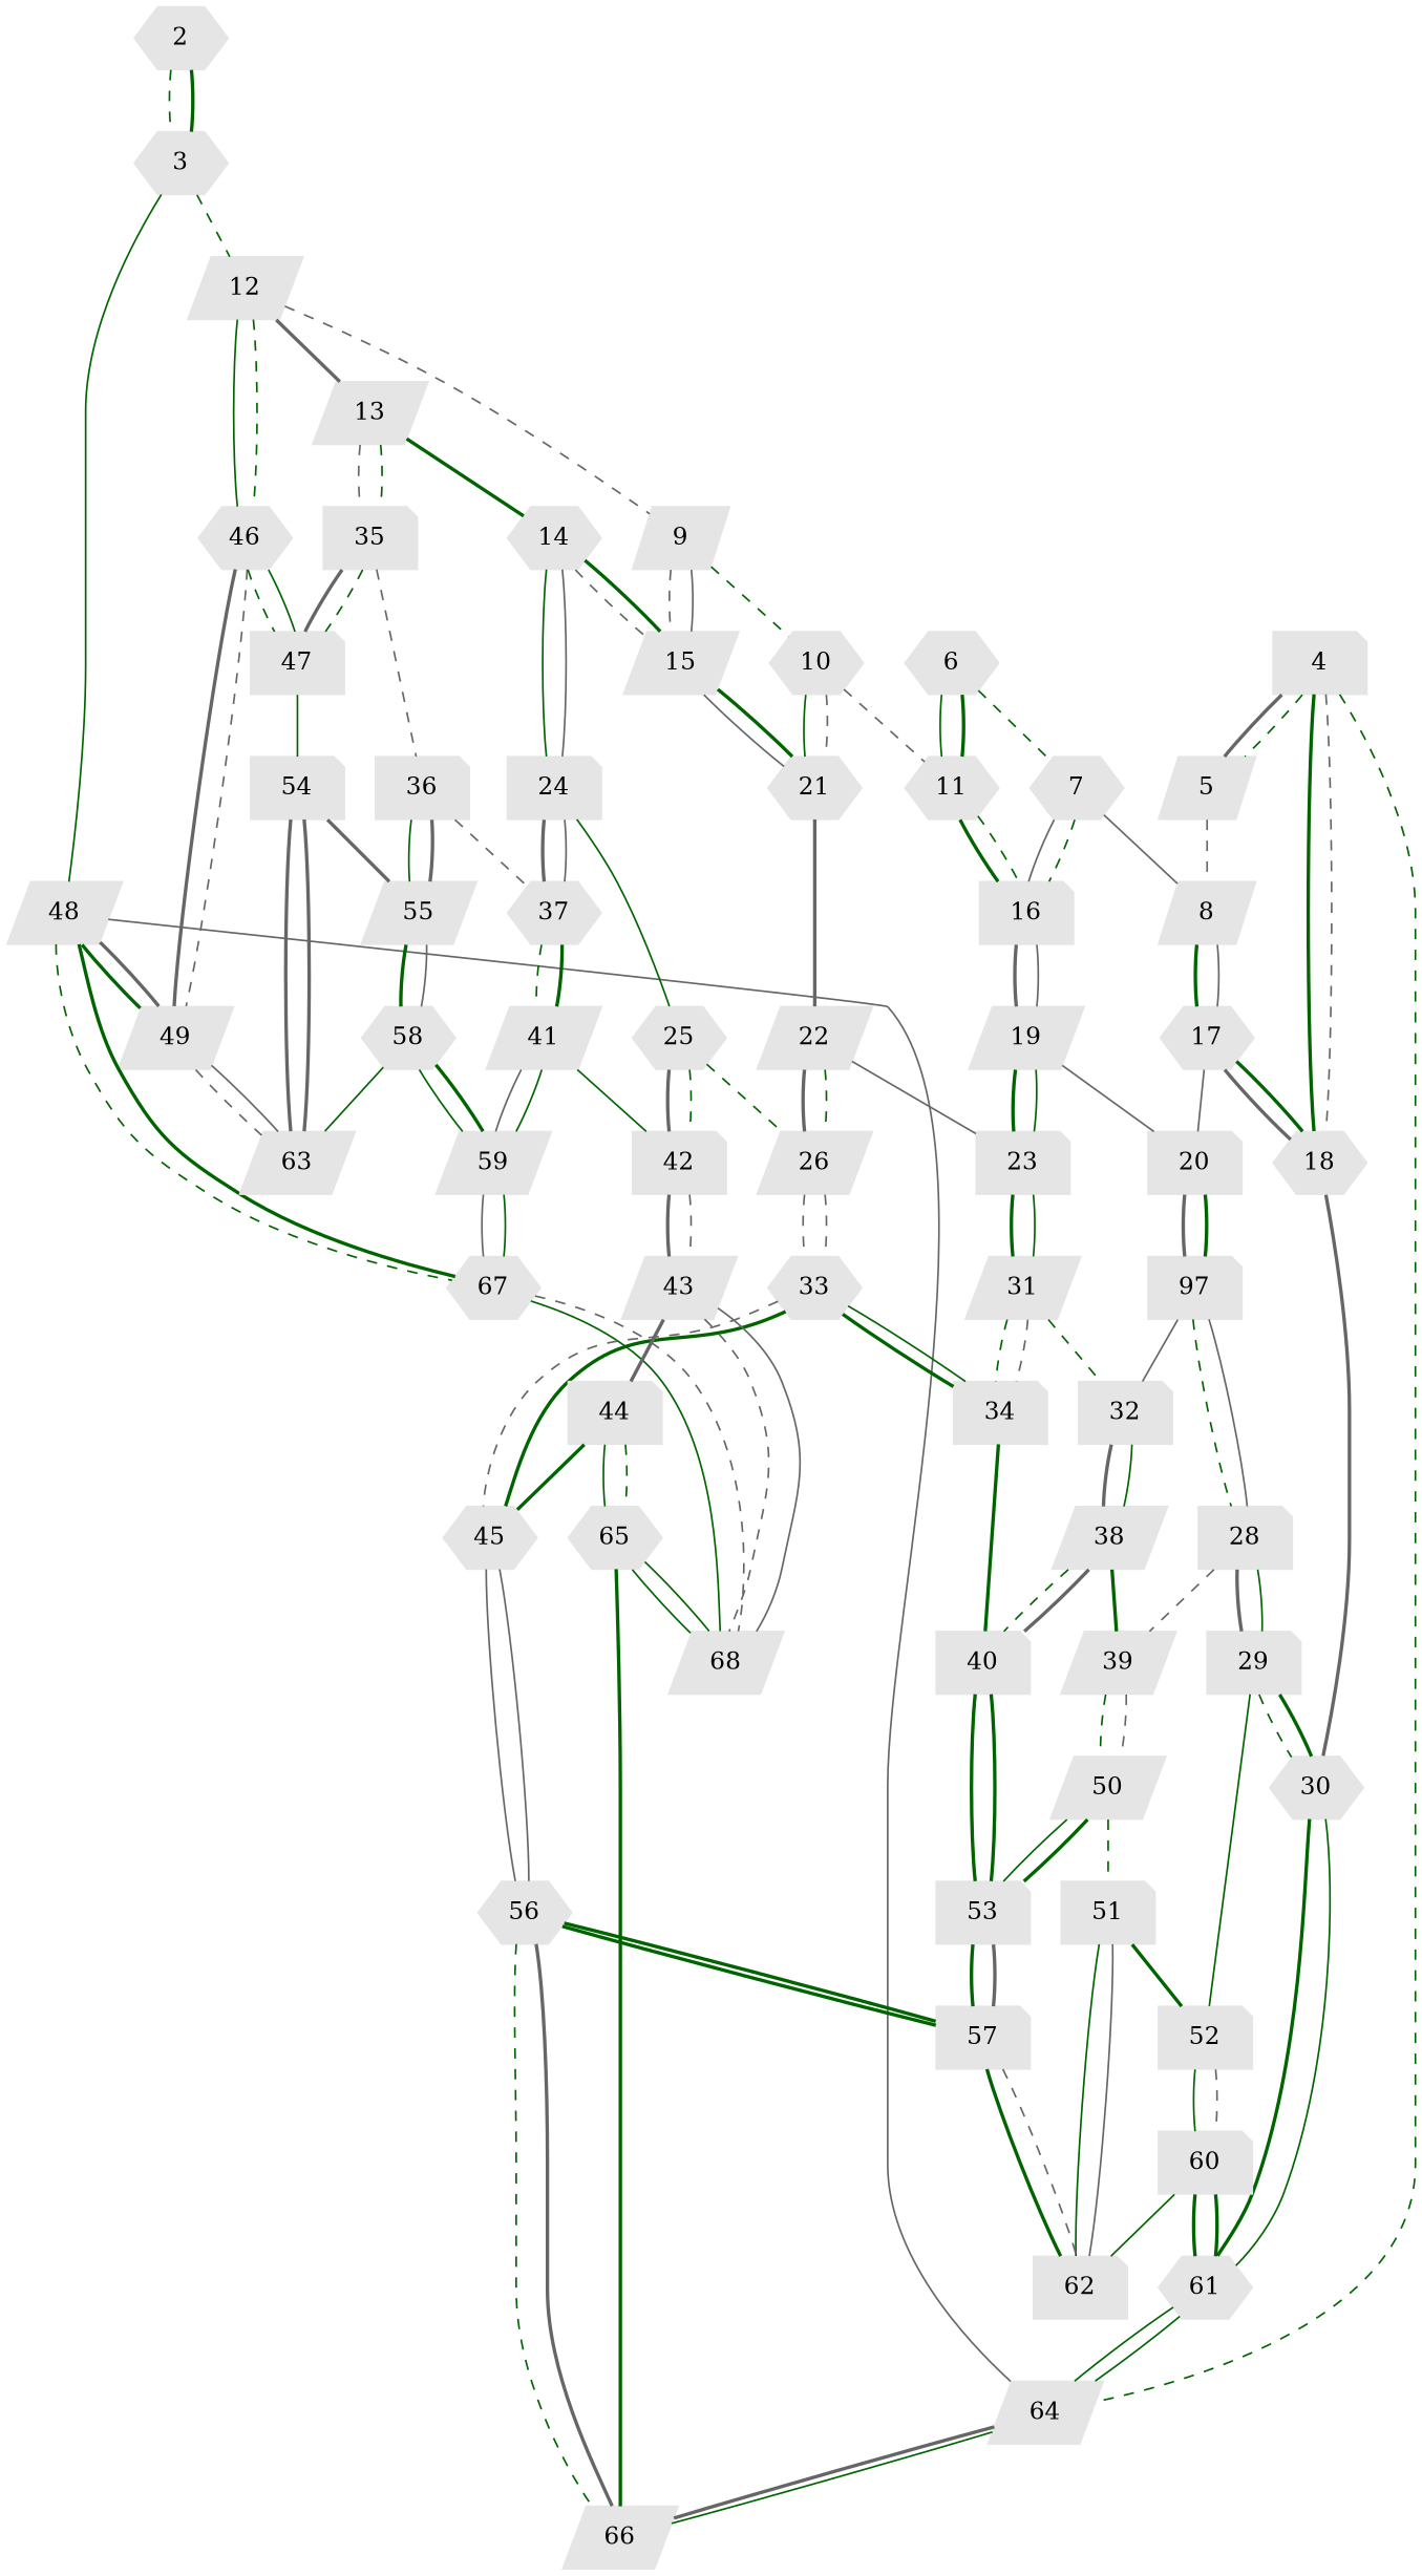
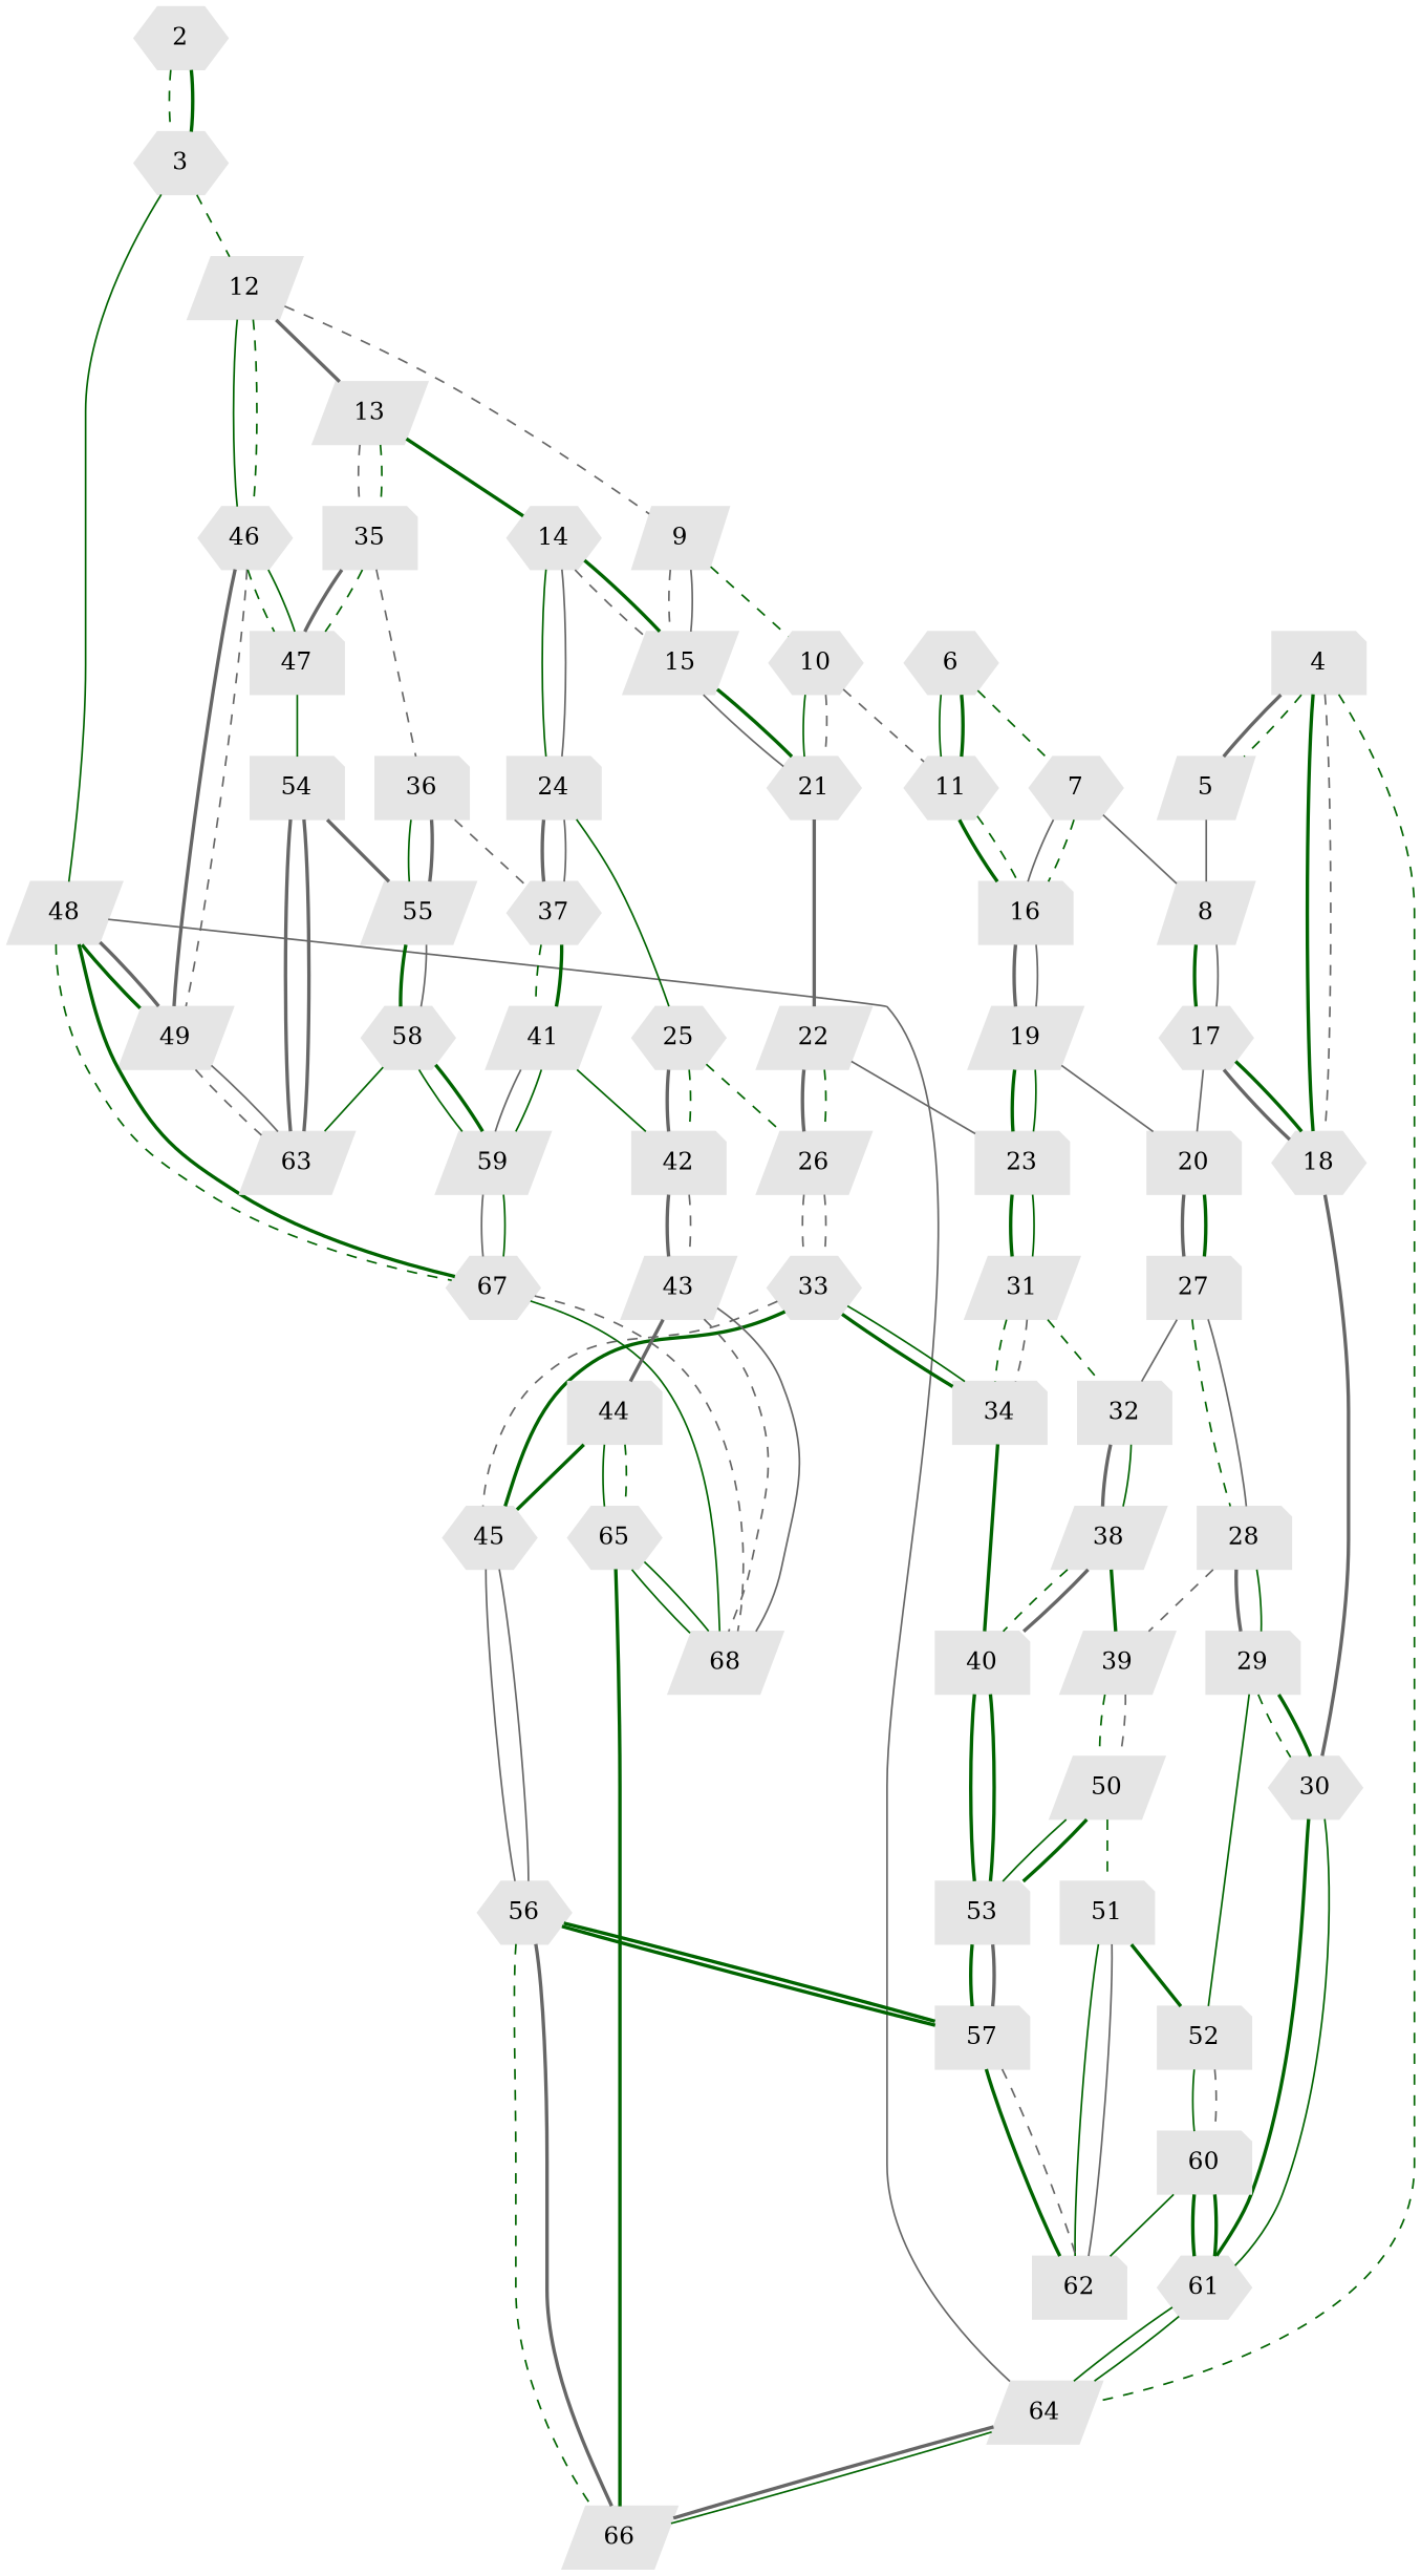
  graph {
    node [color=gray90 shape=parallelogram style=filled]
    edge [color=darkgreen style=bold]
    2 [shape=hexagon]
    3 [shape=hexagon]
    6 [shape=hexagon]
    7 [shape=hexagon]
    11 [shape=hexagon]
    12
    48
    9
    10 [shape=hexagon]
    15
    5
    4 [shape=note]
    18 [shape=hexagon]
    64
    13
    46 [shape=hexagon]
    49
    67 [shape=hexagon]
    8
    30 [shape=hexagon]
    66
    17 [shape=hexagon]
    16 [shape=note]
    19
    20 [shape=note]
    21 [shape=hexagon]
    22
    14 [shape=hexagon]
    35 [shape=note]
    47 [shape=note]
    24 [shape=note]
    36 [shape=note]
    25 [shape=hexagon]
    37 [shape=hexagon]
    23 [shape=note]
-   27 [shape=note label=97]
+   27 [shape=note]
    61 [shape=hexagon]
    31
    28 [shape=note]
    32 [shape=note]
    26
    33 [shape=hexagon]
    34 [shape=note]
    42 [shape=note]
    41
    43
    45 [shape=hexagon]
    29 [shape=note]
    39
    38
    52 [shape=note]
    50
    60 [shape=note]
    40 [shape=note]
    56 [shape=hexagon]
    53 [shape=note]
    55
    54 [shape=note]
    58 [shape=hexagon]
    59
    51 [shape=note]
    57 [shape=note]
    44 [shape=note]
    68
    65 [shape=hexagon]
    63
    62 [shape=note]
    2 -- 3 [style=dashed]
    2 -- 3
    3 -- 12 [style=dashed]
    3 -- 48 [style=solid]
    6 -- 7 [style=dashed]
    6 -- 11 [style=solid]
    6 -- 11
    7 -- 8 [color=gray40 style=solid]
    7 -- 16 [color=gray40 style=solid]
    7 -- 16 [style=dashed]
    11 -- 16
    11 -- 16 [style=dashed]
    12 -- 9 [color=gray40 style=dashed]
    12 -- 13 [color=gray40]
    12 -- 46 [style=solid]
    12 -- 46 [style=dashed]
    48 -- 64 [color=gray40 style=solid]
    48 -- 49
    48 -- 49 [color=gray40]
    48 -- 67 [style=dashed]
    48 -- 67
    9 -- 10 [style=dashed]
    9 -- 15 [color=gray40 style=dashed]
    9 -- 15 [color=gray40 style=solid]
    10 -- 11 [color=gray40 style=dashed]
    10 -- 21 [style=solid]
    10 -- 21 [color=gray40 style=dashed]
    15 -- 21 [color=gray40 style=solid]
    15 -- 21
-   5 -- 8 [color=gray40 style=dashed]
+   5 -- 8 [color=gray40 style=solid]
    4 -- 5 [color=gray40]
    4 -- 5 [style=dashed]
    4 -- 18
    4 -- 18 [color=gray40 style=dashed]
    4 -- 64 [style=dashed]
    18 -- 30 [color=gray40]
    64 -- 66 [color=gray40]
    64 -- 66 [style=solid]
    13 -- 14
    13 -- 35 [color=gray40 style=dashed]
    13 -- 35 [style=dashed]
    46 -- 49 [color=gray40]
    46 -- 49 [color=gray40 style=dashed]
    46 -- 47 [style=dashed]
    46 -- 47 [style=solid]
    49 -- 63 [color=gray40 style=dashed]
    49 -- 63 [color=gray40 style=solid]
    67 -- 68 [style=solid]
    67 -- 68 [color=gray40 style=dashed]
    8 -- 17
    8 -- 17 [color=gray40 style=solid]
    30 -- 61
    30 -- 61 [style=solid]
    17 -- 18 [color=gray40]
    17 -- 18
    17 -- 20 [color=gray40 style=solid]
    16 -- 19 [color=gray40]
    16 -- 19 [color=gray40 style=solid]
    19 -- 20 [color=gray40 style=solid]
    19 -- 23
    19 -- 23 [style=solid]
    20 -- 27 [color=gray40]
    20 -- 27
    21 -- 22 [color=gray40]
    22 -- 23 [color=gray40 style=solid]
    22 -- 26 [color=gray40]
    22 -- 26 [style=dashed]
    14 -- 15 [color=gray40 style=dashed]
    14 -- 15
    14 -- 24 [style=solid]
    14 -- 24 [color=gray40 style=solid]
    35 -- 47 [color=gray40]
    35 -- 47 [style=dashed]
    35 -- 36 [color=gray40 style=dashed]
    47 -- 54 [style=solid]
    24 -- 25 [style=solid]
    24 -- 37 [color=gray40]
    24 -- 37 [color=gray40 style=solid]
    36 -- 37 [color=gray40 style=dashed]
    36 -- 55 [style=solid]
    36 -- 55 [color=gray40]
    25 -- 26 [style=dashed]
    25 -- 42 [color=gray40]
    25 -- 42 [style=dashed]
    37 -- 41 [style=dashed]
    37 -- 41
    23 -- 31
    23 -- 31 [style=solid]
    27 -- 28 [style=dashed]
    27 -- 28 [color=gray40 style=solid]
    27 -- 32 [color=gray40 style=solid]
    61 -- 64 [style=solid]
    61 -- 64 [style=solid]
    31 -- 32 [style=dashed]
    31 -- 34 [style=dashed]
    31 -- 34 [color=gray40 style=dashed]
    28 -- 29 [color=gray40]
    28 -- 29 [style=solid]
    28 -- 39 [color=gray40 style=dashed]
    32 -- 38 [color=gray40]
    32 -- 38 [style=solid]
    26 -- 33 [color=gray40 style=dashed]
    26 -- 33 [color=gray40 style=dashed]
    33 -- 34
    33 -- 34 [style=solid]
    33 -- 45 [color=gray40 style=dashed]
    33 -- 45
    34 -- 40
    42 -- 43 [color=gray40]
    42 -- 43 [color=gray40 style=dashed]
    41 -- 42 [style=solid]
    41 -- 59 [color=gray40 style=solid]
    41 -- 59 [style=solid]
    43 -- 44 [color=gray40]
    43 -- 68 [color=gray40 style=dashed]
    43 -- 68 [color=gray40 style=solid]
    45 -- 56 [color=gray40 style=solid]
    45 -- 56 [color=gray40 style=solid]
    29 -- 30 [style=dashed]
    29 -- 30
    29 -- 52 [style=solid]
    39 -- 50 [style=dashed]
    39 -- 50 [color=gray40 style=dashed]
    38 -- 39
    38 -- 40 [style=dashed]
    38 -- 40 [color=gray40]
    52 -- 60 [style=solid]
    52 -- 60 [color=gray40 style=dashed]
    50 -- 53 [style=solid]
    50 -- 53
    50 -- 51 [style=dashed]
    60 -- 61
    60 -- 61
    60 -- 62 [style=solid]
    40 -- 53
    40 -- 53
    56 -- 66 [style=dashed]
    56 -- 66 [color=gray40]
    56 -- 57
    56 -- 57
    53 -- 57
    53 -- 57 [color=gray40]
    55 -- 58
    55 -- 58 [color=gray40 style=solid]
    54 -- 55 [color=gray40]
    54 -- 63 [color=gray40]
    54 -- 63 [color=gray40]
    58 -- 59 [style=solid]
    58 -- 59
    58 -- 63 [style=solid]
    59 -- 67 [color=gray40 style=solid]
    59 -- 67 [style=solid]
    51 -- 52
    51 -- 62 [style=solid]
    51 -- 62 [color=gray40 style=solid]
    57 -- 62
    57 -- 62 [color=gray40 style=dashed]
    44 -- 45
    44 -- 65 [style=solid]
    44 -- 65 [style=dashed]
    65 -- 66
    65 -- 68 [style=solid]
    65 -- 68 [style=solid]
  }
